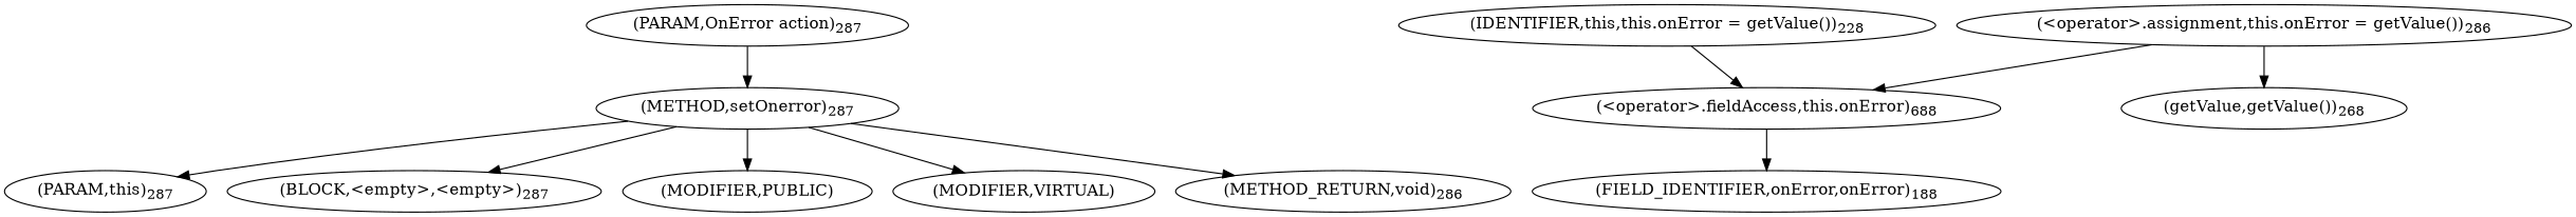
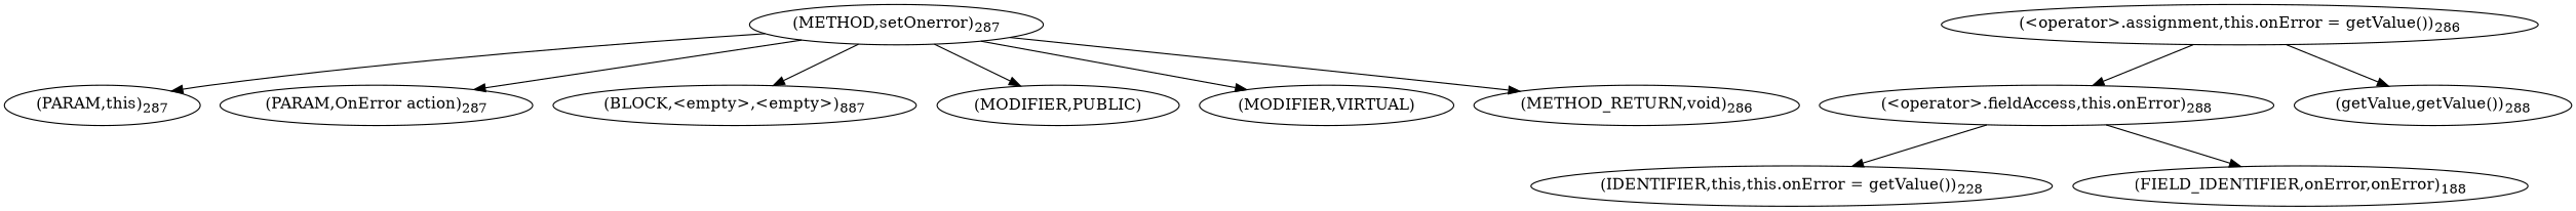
  digraph {
    n1 [label=<(METHOD,setOnerror)<SUB>287</SUB>>]
    n2 [label=<(PARAM,this)<SUB>287</SUB>>]
    n3 [label=<(PARAM,OnError action)<SUB>287</SUB>>]
-   n4 [label=<(BLOCK,&lt;empty&gt;,&lt;empty&gt;)<SUB>287</SUB>>]
+   n4 [label=<(BLOCK,&lt;empty&gt;,&lt;empty&gt;)<SUB>887</SUB>>]
    n5 [label=<(MODIFIER,PUBLIC)>]
    n6 [label=<(MODIFIER,VIRTUAL)>]
    n7 [label=<(METHOD_RETURN,void)<SUB>286</SUB>>]
    n8 [label=<(&lt;operator&gt;.assignment,this.onError = getValue())<SUB>286</SUB>>]
-   n9 [label=<(&lt;operator&gt;.fieldAccess,this.onError)<SUB>688</SUB>>]
-   n10 [label=<(getValue,getValue())<SUB>268</SUB>>]
+   n9 [label=<(&lt;operator&gt;.fieldAccess,this.onError)<SUB>288</SUB>>]
+   n10 [label=<(getValue,getValue())<SUB>288</SUB>>]
    n11 [label=<(IDENTIFIER,this,this.onError = getValue())<SUB>228</SUB>>]
    n12 [label=<(FIELD_IDENTIFIER,onError,onError)<SUB>188</SUB>>]
    n1 -> n2
-   n3 -> n1
+   n1 -> n3
    n1 -> n4
    n1 -> n5
    n1 -> n6
    n1 -> n7
    n8 -> n9
    n8 -> n10
-   n11 -> n9
+   n9 -> n11
    n9 -> n12
  }
